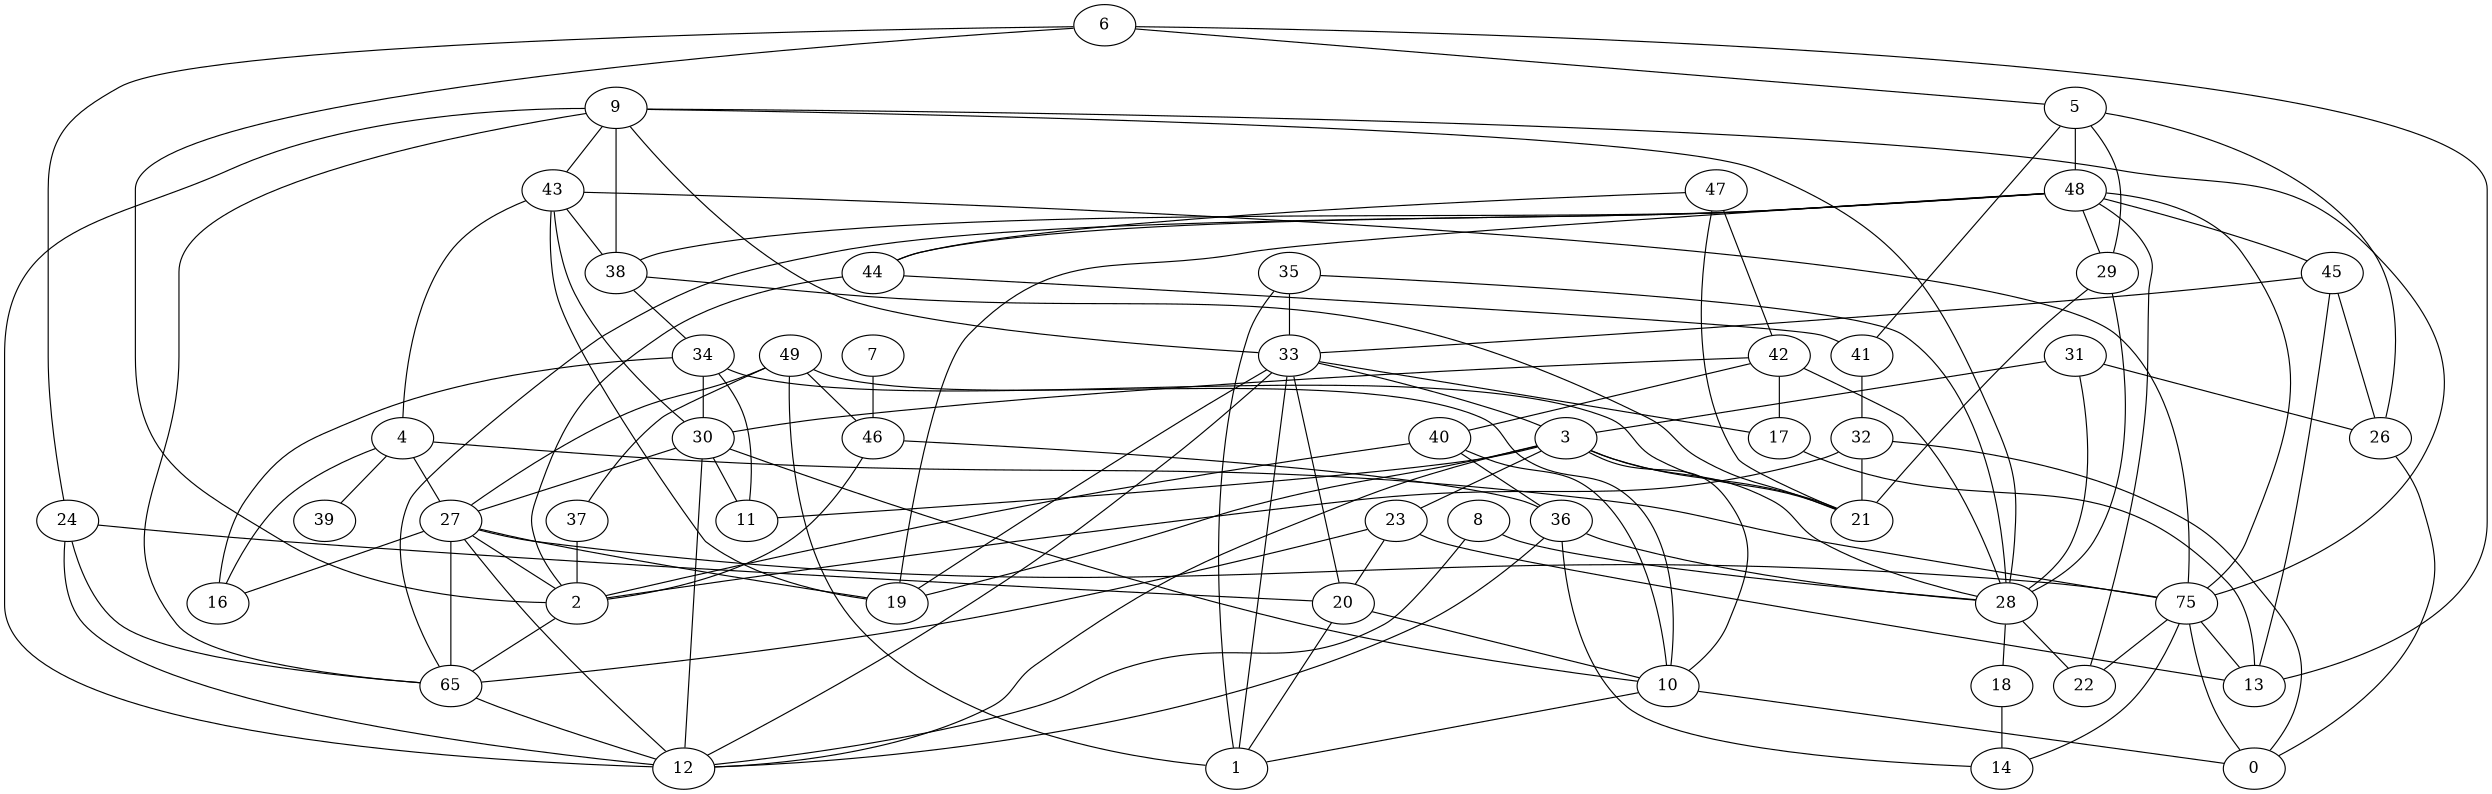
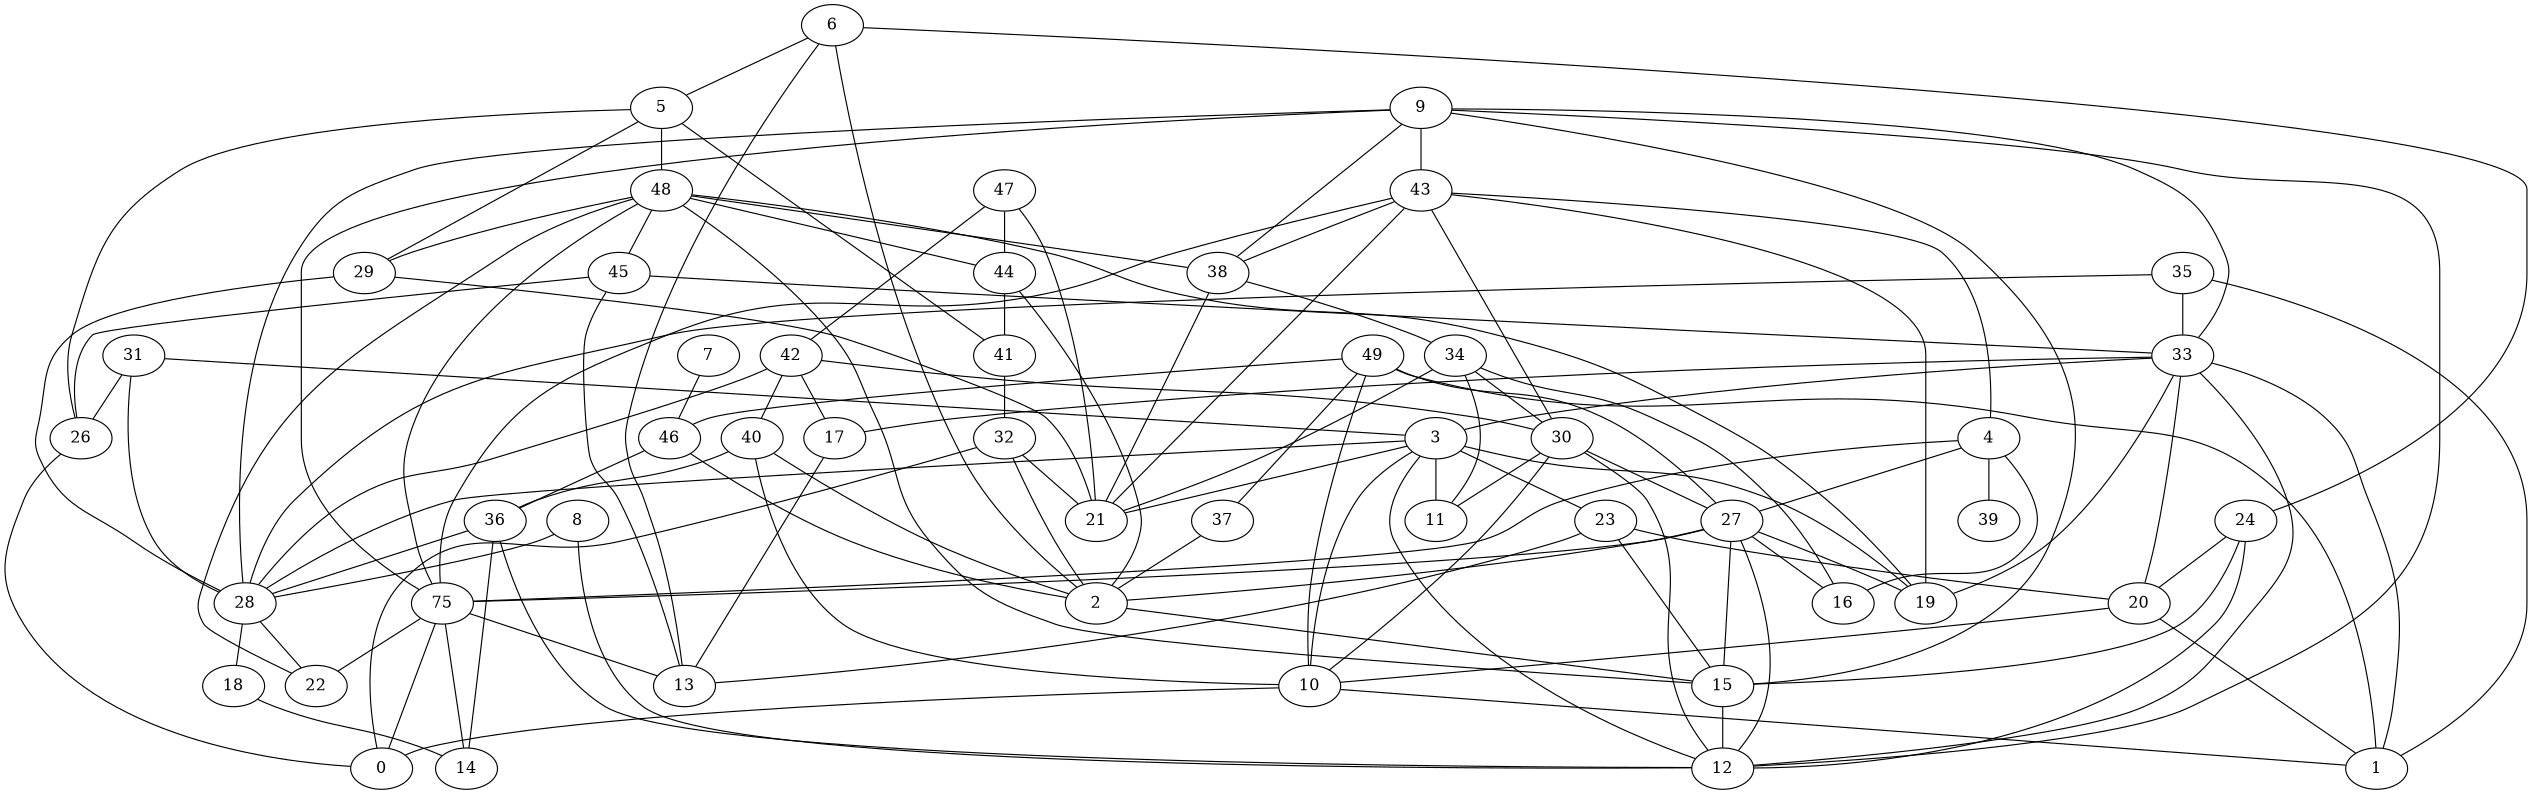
  digraph {
    edge [color=black dir=none]
    29
    28
    21
    22
    18
    43
    38
    n8 [label=75]
    4
    30
    19
    34
    20
    10
    1
    0
    33
    17
    23
    3
    13
-   15 [label=65]
+   15
    12
    11
    5
    26
    41
    48
    42
    40
    49
    27
    37
    46
    16
    2
    36
    9
    8
    14
    32
    39
    7
    47
    44
    6
    24
    45
    35
    31
    subgraph sub_1 {
      29
      28
      21
      22
      18
      43
      38
      n8
      4
      30
      19
      34
      20
      10
      1
      0
      33
      17
      23
      3
      13
      15
      12
      11
      5
      26
      41
      48
      42
      40
      49
      27
      37
      46
      16
      2
      36
      9
      8
      14
      32
      39
      7
      47
      44
      6
      24
      45
      35
      31
    }
    29 -> 28
    29 -> 21
    28 -> 22
    28 -> 18
    18 -> 14
+   43 -> 21
    43 -> 38
    43 -> n8
    43 -> 4
    43 -> 30
    43 -> 19
    38 -> 21
    38 -> 34
    n8 -> 22
    n8 -> 0
    n8 -> 13
    n8 -> 14
    4 -> n8
    4 -> 27
    4 -> 16
    4 -> 39
    30 -> 10
    30 -> 12
    30 -> 11
    30 -> 27
    34 -> 21
    34 -> 30
    34 -> 11
    34 -> 16
    20 -> 10
    20 -> 1
    10 -> 1
    10 -> 0
    33 -> 19
    33 -> 20
    33 -> 1
    33 -> 17
    33 -> 3
    33 -> 12
    17 -> 13
    23 -> 20
    23 -> 13
    23 -> 15
    3 -> 28
    3 -> 21
    3 -> 19
    3 -> 10
    3 -> 23
    3 -> 12
    3 -> 11
    15 -> 12
    5 -> 29
    5 -> 26
    5 -> 41
    5 -> 48
    26 -> 0
    41 -> 32
    48 -> 29
    48 -> 22
    48 -> 38
    48 -> n8
    48 -> 19
    48 -> 15
    48 -> 44
    48 -> 45
    42 -> 28
    42 -> 30
    42 -> 17
    42 -> 40
    40 -> 10
    40 -> 2
    40 -> 36
    49 -> 10
    49 -> 1
    49 -> 27
    49 -> 37
    49 -> 46
    27 -> n8
    27 -> 19
    27 -> 15
    27 -> 12
    27 -> 16
    27 -> 2
    37 -> 2
    46 -> 2
    46 -> 36
    2 -> 15
    36 -> 28
    36 -> 12
    36 -> 14
    9 -> 28
    9 -> 43
    9 -> 38
    9 -> n8
    9 -> 33
    9 -> 15
    9 -> 12
    8 -> 28
    8 -> 12
    32 -> 21
    32 -> 0
    32 -> 2
    7 -> 46
    47 -> 21
    47 -> 42
    47 -> 44
    44 -> 41
    44 -> 2
    6 -> 13
    6 -> 5
    6 -> 2
    6 -> 24
    24 -> 20
    24 -> 15
    24 -> 12
    45 -> 33
    45 -> 13
    45 -> 26
    35 -> 28
    35 -> 1
    35 -> 33
    31 -> 28
    31 -> 3
    31 -> 26
  }
